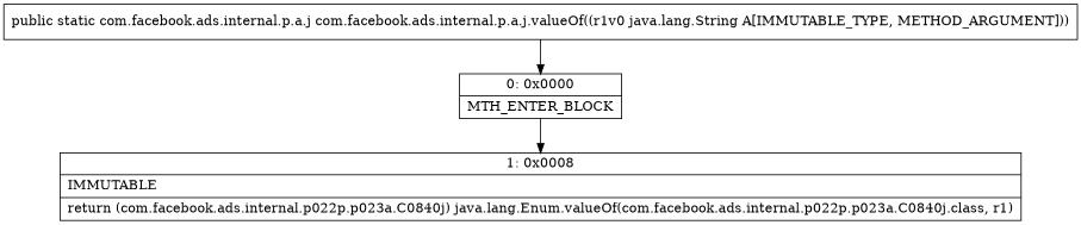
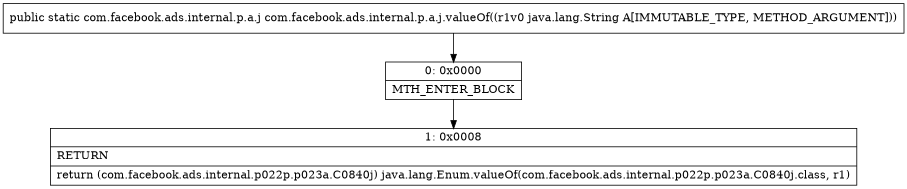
  digraph {
    node [shape=record]
    n1 [label="{0\:\ 0x0000|MTH_ENTER_BLOCK\l}"]
-   n2 [label="{1\:\ 0x0008|IMMUTABLE\l|return (com.facebook.ads.internal.p022p.p023a.C0840j) java.lang.Enum.valueOf(com.facebook.ads.internal.p022p.p023a.C0840j.class, r1)\l}"]
+   n2 [label="{1\:\ 0x0008|RETURN\l|return (com.facebook.ads.internal.p022p.p023a.C0840j) java.lang.Enum.valueOf(com.facebook.ads.internal.p022p.p023a.C0840j.class, r1)\l}"]
    n3 [label="{public static com.facebook.ads.internal.p.a.j com.facebook.ads.internal.p.a.j.valueOf((r1v0 java.lang.String A[IMMUTABLE_TYPE, METHOD_ARGUMENT])) }"]
    n1 -> n2
    n3 -> n1
  }
